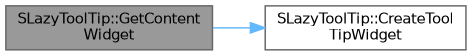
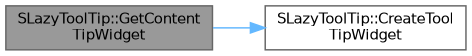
  digraph {
    rankdir=LR
    node [fontname=Helvetica fontsize=10 shape=box style=filled]
-   n1 [color=gray40 fillcolor=grey60 fontcolor=black height=0.2 label="SLazyToolTip::GetContent\lWidget" width=0.4]
+   n1 [color=gray40 fillcolor=grey60 fontcolor=black height=0.2 label="SLazyToolTip::GetContent\lTipWidget" width=0.4]
    n2 [color=grey40 fillcolor=white height=0.2 label="SLazyToolTip::CreateTool\lTipWidget" width=0.4]
    n1 -> n2 [color=steelblue1 fontname=Helvetica fontsize=10 labelfontname=Helvetica labelfontsize=10 style=solid]
  }
